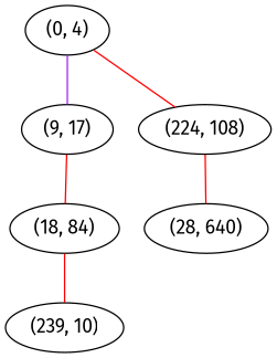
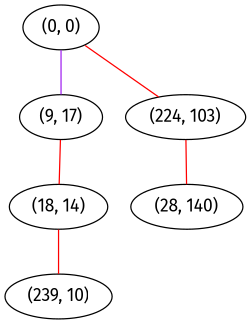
  graph {
    fontname="Fira Sans"
    node [fontname="Fira Sans"]
    edge [color=red fontname="Fira Sans" weight=1]
    n1 [label="(9, 17)"]
-   "(0, 0)" [label="(0, 4)"]
-   "(224, 103)" [label="(224, 108)"]
-   "(18, 14)" [label="(18, 84)"]
+   "(0, 0)"
+   "(224, 103)"
+   "(18, 14)"
    "(239, 10)"
-   "(28, 140)" [label="(28, 640)"]
+   "(28, 140)"
    n1 -- "(18, 14)"
    "(0, 0)" -- n1 [color=purple weight=4]
    "(0, 0)" -- "(224, 103)"
    "(224, 103)" -- "(28, 140)"
    "(18, 14)" -- "(239, 10)"
  }
